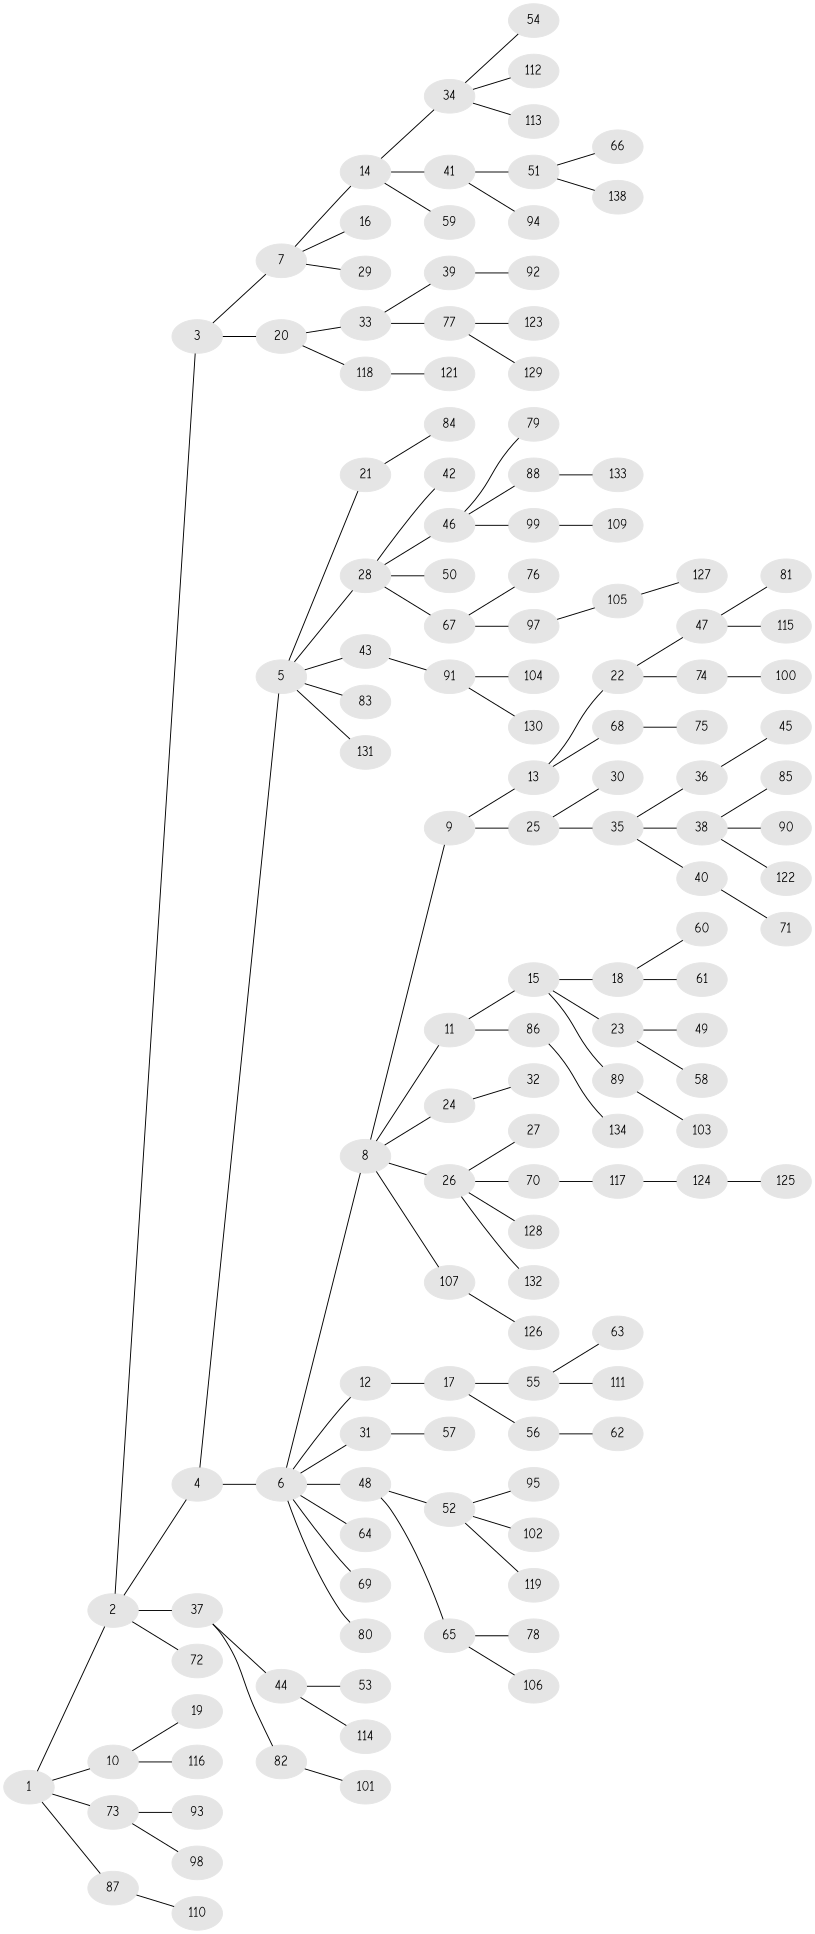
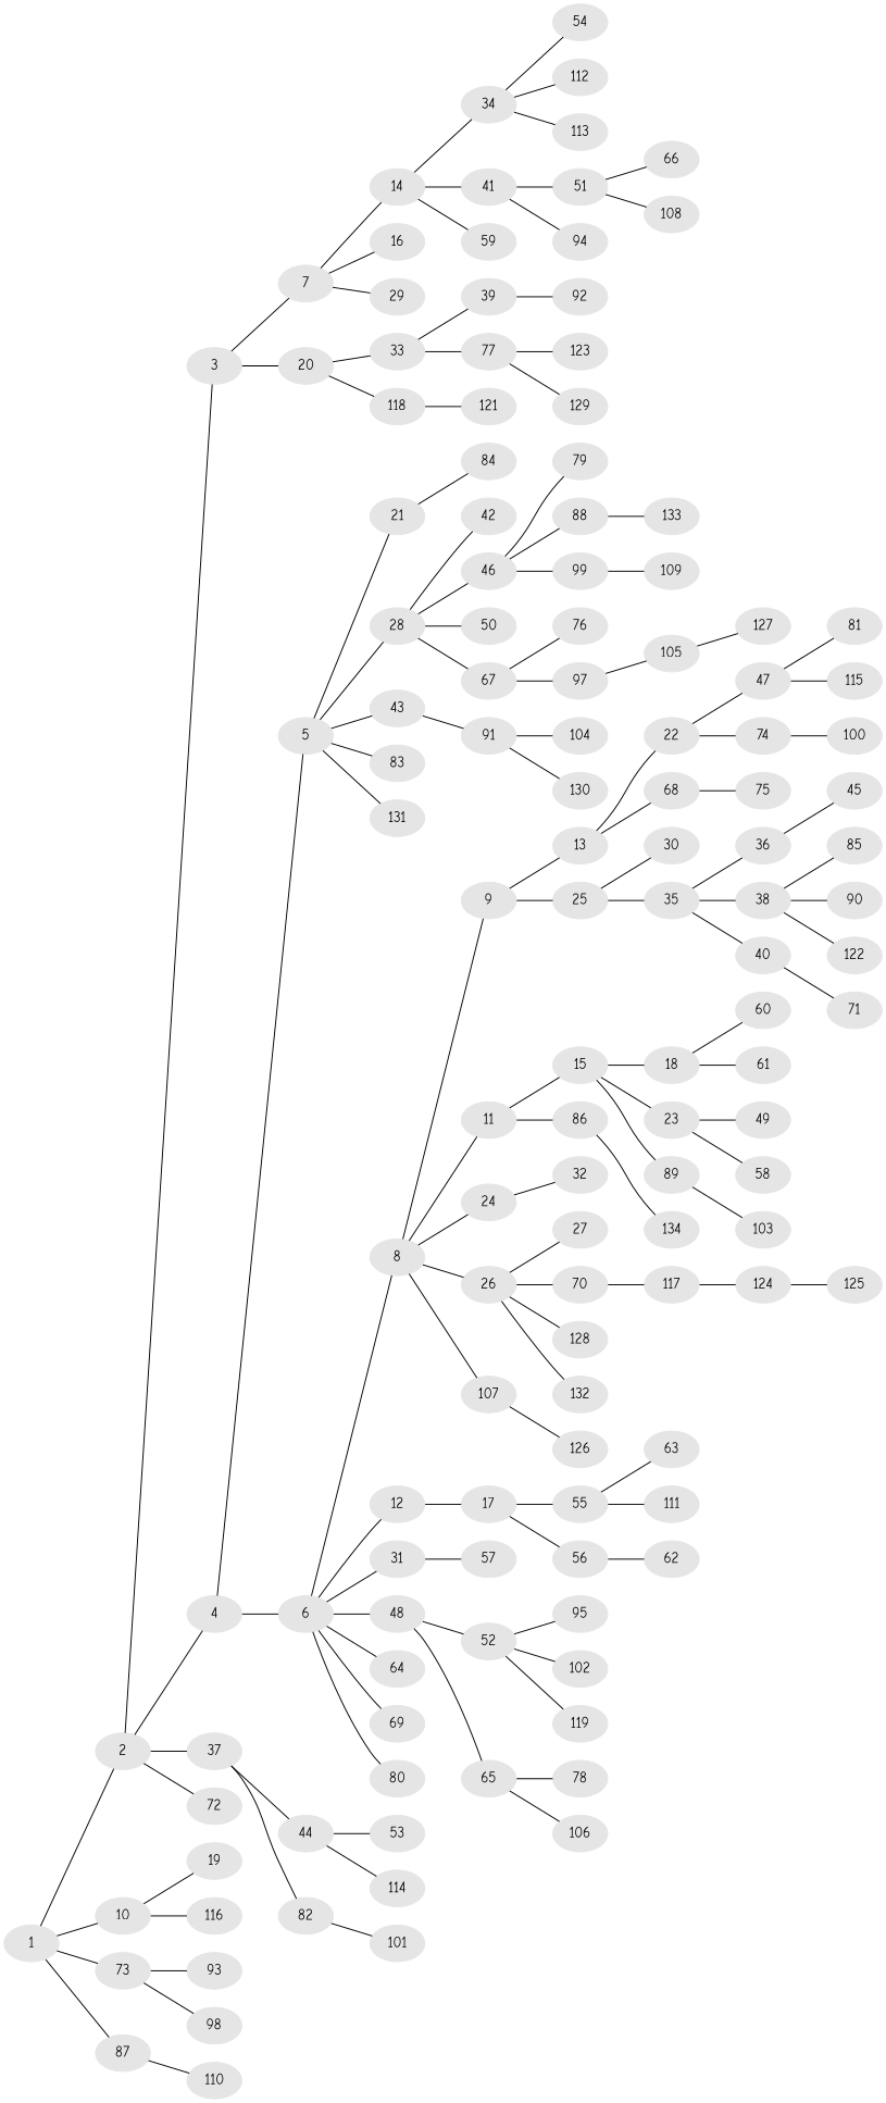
  graph {
    fontname="Comic Neue"
    rankdir=LR
    node [color=gray90 fontname="Comic Neue" style=filled]
    edge [fontname="Comic Neue"]
    1
    2
    10
    73
    87
    3
    4
    37
    72
    19
    116
    93
    98
    110
    7
    20
    5
    6
    44
    82
    14
    16
    29
    33
    118
    21
    28
    43
    83
    131
    8
    12
    31
    48
    64
    69
    80
    84
    42
    46
    50
    67
    91
    9
    11
    24
    26
    107
    17
    57
    52
    65
    34
    41
    59
    13
    25
    15
    86
    32
    27
    70
    128
    132
    126
    22
    68
    30
    35
    18
    23
    89
    134
    55
    56
    47
    74
    75
    54
    112
    113
    51
    94
    60
    61
    49
    58
    103
    63
    111
    62
    39
    77
    121
    81
    115
    100
    36
    38
    40
    117
    79
    88
    99
    76
    97
    92
    123
    129
    45
    85
    90
    122
    71
    53
    114
    101
    66
-   108 [label=138]
+   108
    104
    130
    133
    109
    95
    102
    119
    78
    106
    105
    124
    127
    125
    1 -- 2
    1 -- 10
    1 -- 73
    1 -- 87
    2 -- 3
    2 -- 4
    2 -- 37
    2 -- 72
    10 -- 19
    10 -- 116
    73 -- 93
    73 -- 98
    87 -- 110
    3 -- 7
    3 -- 20
    4 -- 5
    4 -- 6
    37 -- 44
    37 -- 82
    7 -- 14
    7 -- 16
    7 -- 29
    20 -- 33
    20 -- 118
    5 -- 21
    5 -- 28
    5 -- 43
    5 -- 83
    5 -- 131
    6 -- 8
    6 -- 12
    6 -- 31
    6 -- 48
    6 -- 64
    6 -- 69
    6 -- 80
    44 -- 53
    44 -- 114
    82 -- 101
    14 -- 34
    14 -- 41
    14 -- 59
    33 -- 39
    33 -- 77
    118 -- 121
    21 -- 84
    28 -- 42
    28 -- 46
    28 -- 50
    28 -- 67
    43 -- 91
    8 -- 9
    8 -- 11
    8 -- 24
    8 -- 26
    8 -- 107
    12 -- 17
    31 -- 57
    48 -- 52
    48 -- 65
    46 -- 79
    46 -- 88
    46 -- 99
    67 -- 76
    67 -- 97
    91 -- 104
    91 -- 130
    9 -- 13
    9 -- 25
    11 -- 15
    11 -- 86
    24 -- 32
    26 -- 27
    26 -- 70
    26 -- 128
    26 -- 132
    107 -- 126
    17 -- 55
    17 -- 56
    52 -- 95
    52 -- 102
    52 -- 119
    65 -- 78
    65 -- 106
    34 -- 54
    34 -- 112
    34 -- 113
    41 -- 51
    41 -- 94
    13 -- 22
    13 -- 68
    25 -- 30
    25 -- 35
    15 -- 18
    15 -- 23
    15 -- 89
    86 -- 134
    70 -- 117
    22 -- 47
    22 -- 74
    68 -- 75
    35 -- 36
    35 -- 38
    35 -- 40
    18 -- 60
    18 -- 61
    23 -- 49
    23 -- 58
    89 -- 103
    55 -- 63
    55 -- 111
    56 -- 62
    47 -- 81
    47 -- 115
    74 -- 100
    51 -- 66
    51 -- 108
    39 -- 92
    77 -- 123
    77 -- 129
    36 -- 45
    38 -- 85
    38 -- 90
    38 -- 122
    40 -- 71
    117 -- 124
    88 -- 133
    99 -- 109
    97 -- 105
    105 -- 127
    124 -- 125
  }
